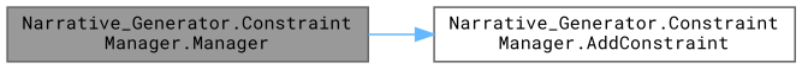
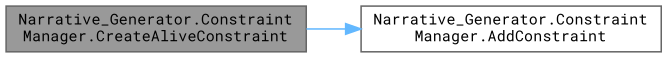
  digraph {
    rankdir=LR
    fontname="Roboto Mono"
    node [fontname="Roboto Mono" fontsize=10 shape=box style=filled]
-   n1 [color=gray40 fillcolor=grey60 fontcolor=black height=0.2 label="Narrative_Generator.Constraint\lManager.Manager" width=0.4]
+   n1 [color=gray40 fillcolor=grey60 fontcolor=black height=0.2 label="Narrative_Generator.Constraint\lManager.CreateAliveConstraint" width=0.4]
    n2 [color=grey40 fillcolor=white height=0.2 label="Narrative_Generator.Constraint\lManager.AddConstraint" width=0.4]
    n1 -> n2 [color=steelblue1 fontname="Roboto Mono" fontsize=10 labelfontname=Helvetica labelfontsize=10 style=solid]
  }
